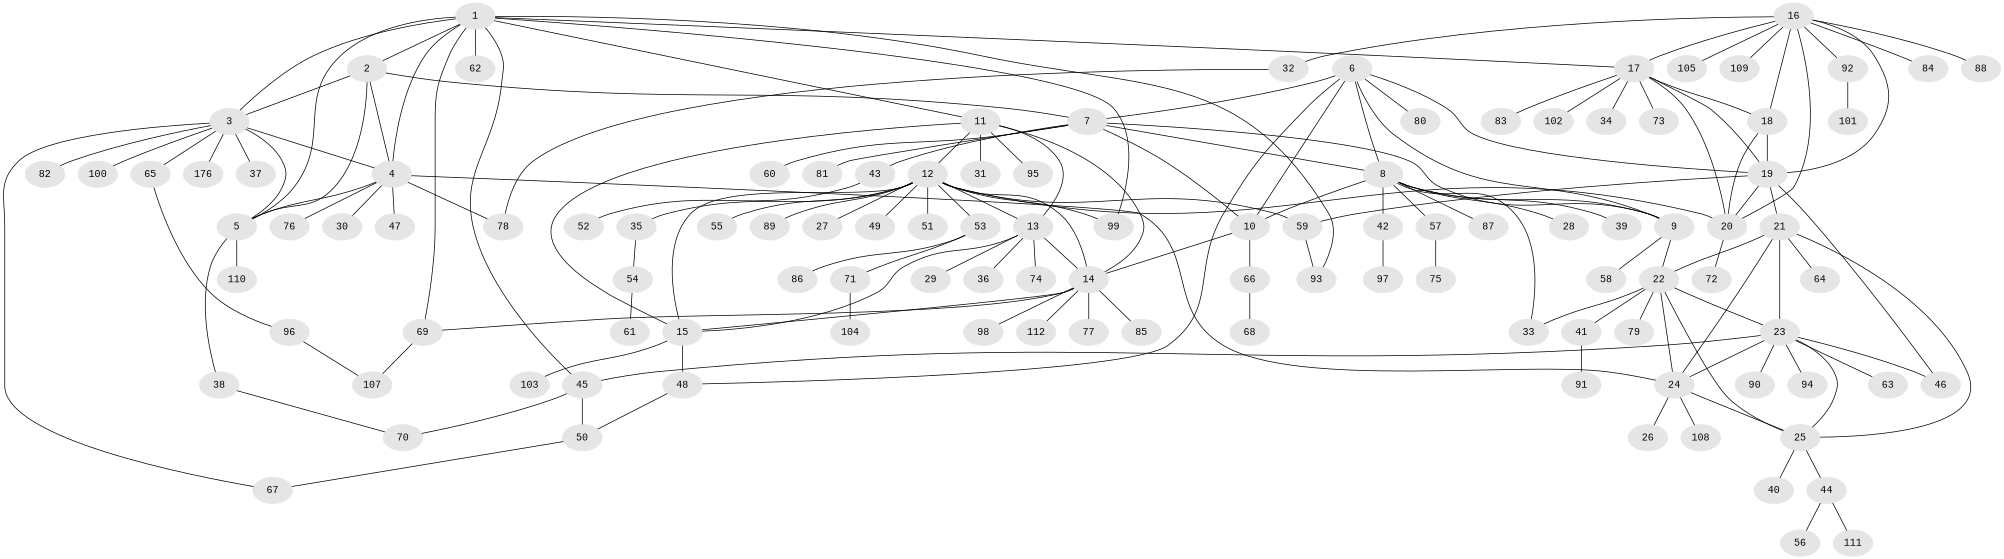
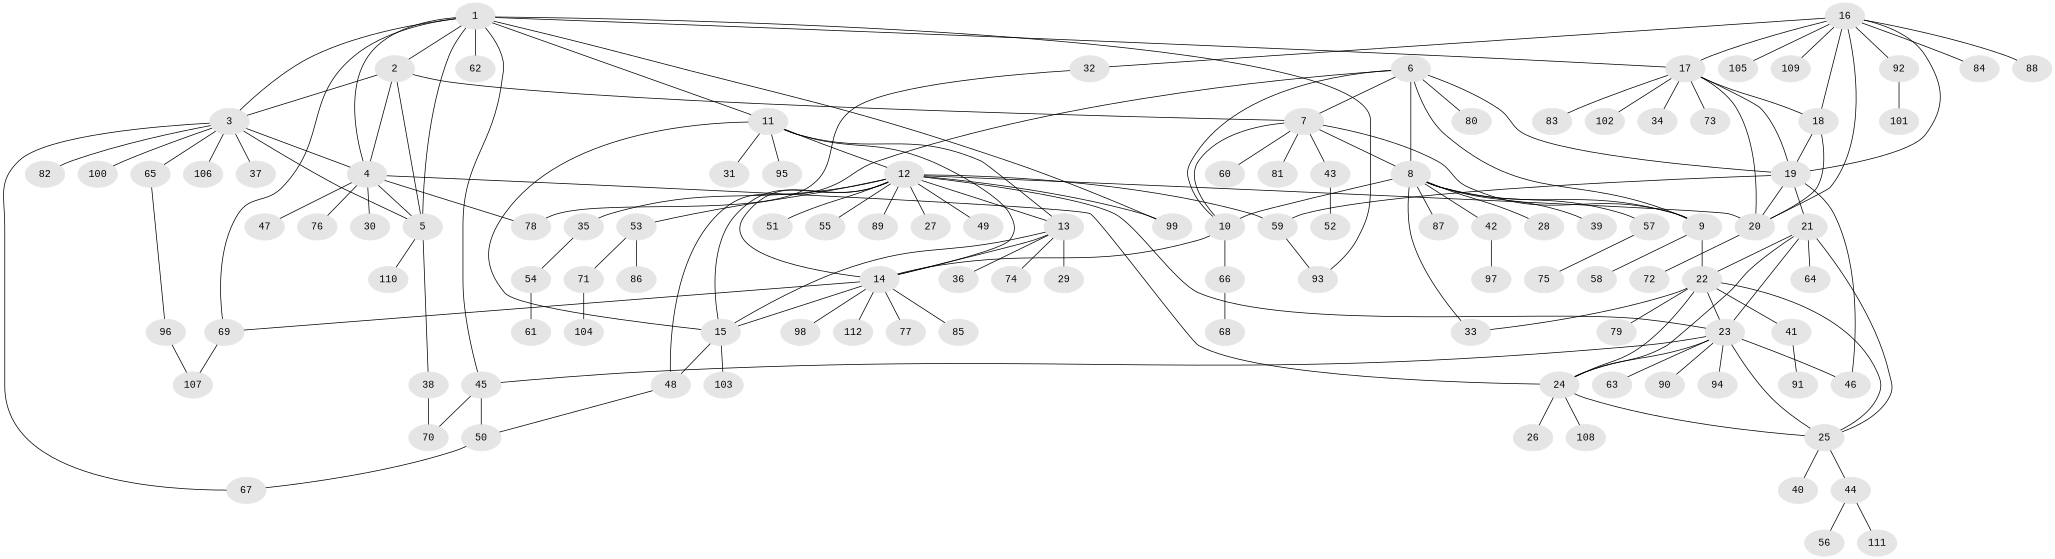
  graph {
    fontname="Liberation Mono"
    node [color=gray90 fontname="Liberation Mono" style=filled]
    edge [fontname="Liberation Mono"]
    1
    2
    3
    4
    5
    11
    17
    45
    62
    69
    93
    99
    7
    37
    65
    67
    82
    100
-   106 [label=176]
+   106
    24
    30
    47
    76
    78
    38
    110
    14
    12
    13
    15
    31
    95
    19
    20
    18
    34
    73
    83
    102
    70
    50
    107
    8
    9
    10
    43
    60
    81
    96
    25
    26
    108
    6
    48
    80
    28
    33
    39
    42
    57
    87
    22
    58
    66
    59
    21
    46
    52
    97
    75
    23
    41
    79
    77
    85
    98
    112
    68
    27
    35
    49
    51
    53
    55
    89
    29
    36
    74
    103
    72
    63
    90
    94
    54
    71
    86
    16
    32
    84
    88
    92
    105
    109
    101
    64
    40
    44
    91
    56
    111
    61
    104
    1 -- 2
    1 -- 3
    1 -- 4
    1 -- 5
    1 -- 11
    1 -- 17
    1 -- 45
    1 -- 62
    1 -- 69
    1 -- 93
    1 -- 99
    2 -- 3
    2 -- 4
    2 -- 5
    2 -- 7
    3 -- 4
    3 -- 5
    3 -- 37
    3 -- 65
    3 -- 67
    3 -- 82
    3 -- 100
    3 -- 106
    4 -- 5
    4 -- 24
    4 -- 30
    4 -- 47
    4 -- 76
    4 -- 78
    5 -- 38
    5 -- 110
    11 -- 14
    11 -- 12
    11 -- 13
    11 -- 15
    11 -- 31
    11 -- 95
    17 -- 19
    17 -- 20
    17 -- 18
    17 -- 34
    17 -- 73
    17 -- 83
    17 -- 102
    45 -- 70
    45 -- 50
    69 -- 107
    7 -- 8
    7 -- 9
    7 -- 10
    7 -- 43
    7 -- 60
    7 -- 81
    65 -- 96
    24 -- 25
    24 -- 26
    24 -- 108
    38 -- 70
    14 -- 69
    14 -- 15
    14 -- 77
    14 -- 85
    14 -- 98
    14 -- 112
    12 -- 99
    12 -- 14
    12 -- 13
    12 -- 15
    12 -- 20
    12 -- 59
+   12 -- 23
    12 -- 27
    12 -- 35
    12 -- 49
    12 -- 51
    12 -- 53
    12 -- 55
    12 -- 89
    13 -- 14
    13 -- 15
    13 -- 29
    13 -- 36
    13 -- 74
    15 -- 48
    15 -- 103
    19 -- 20
    19 -- 59
    19 -- 21
    19 -- 46
    20 -- 72
    18 -- 19
    18 -- 20
    50 -- 67
    8 -- 9
    8 -- 10
    8 -- 28
    8 -- 33
    8 -- 39
    8 -- 42
    8 -- 57
    8 -- 87
    9 -- 22
    9 -- 58
    10 -- 14
    10 -- 66
    43 -- 52
    96 -- 107
    25 -- 40
    25 -- 44
    6 -- 7
    6 -- 19
    6 -- 8
    6 -- 9
    6 -- 10
    6 -- 48
    6 -- 80
    48 -- 50
    42 -- 97
    57 -- 75
    22 -- 24
    22 -- 25
    22 -- 33
    22 -- 23
    22 -- 41
    22 -- 79
    66 -- 68
    59 -- 93
    21 -- 24
    21 -- 25
    21 -- 22
    21 -- 23
    21 -- 64
    23 -- 45
    23 -- 24
    23 -- 25
    23 -- 46
    23 -- 63
    23 -- 90
    23 -- 94
    41 -- 91
    35 -- 54
    53 -- 71
    53 -- 86
    54 -- 61
    71 -- 104
    16 -- 17
    16 -- 19
    16 -- 20
    16 -- 18
    16 -- 32
    16 -- 84
    16 -- 88
    16 -- 92
    16 -- 105
    16 -- 109
    32 -- 78
    92 -- 101
    44 -- 56
    44 -- 111
  }
